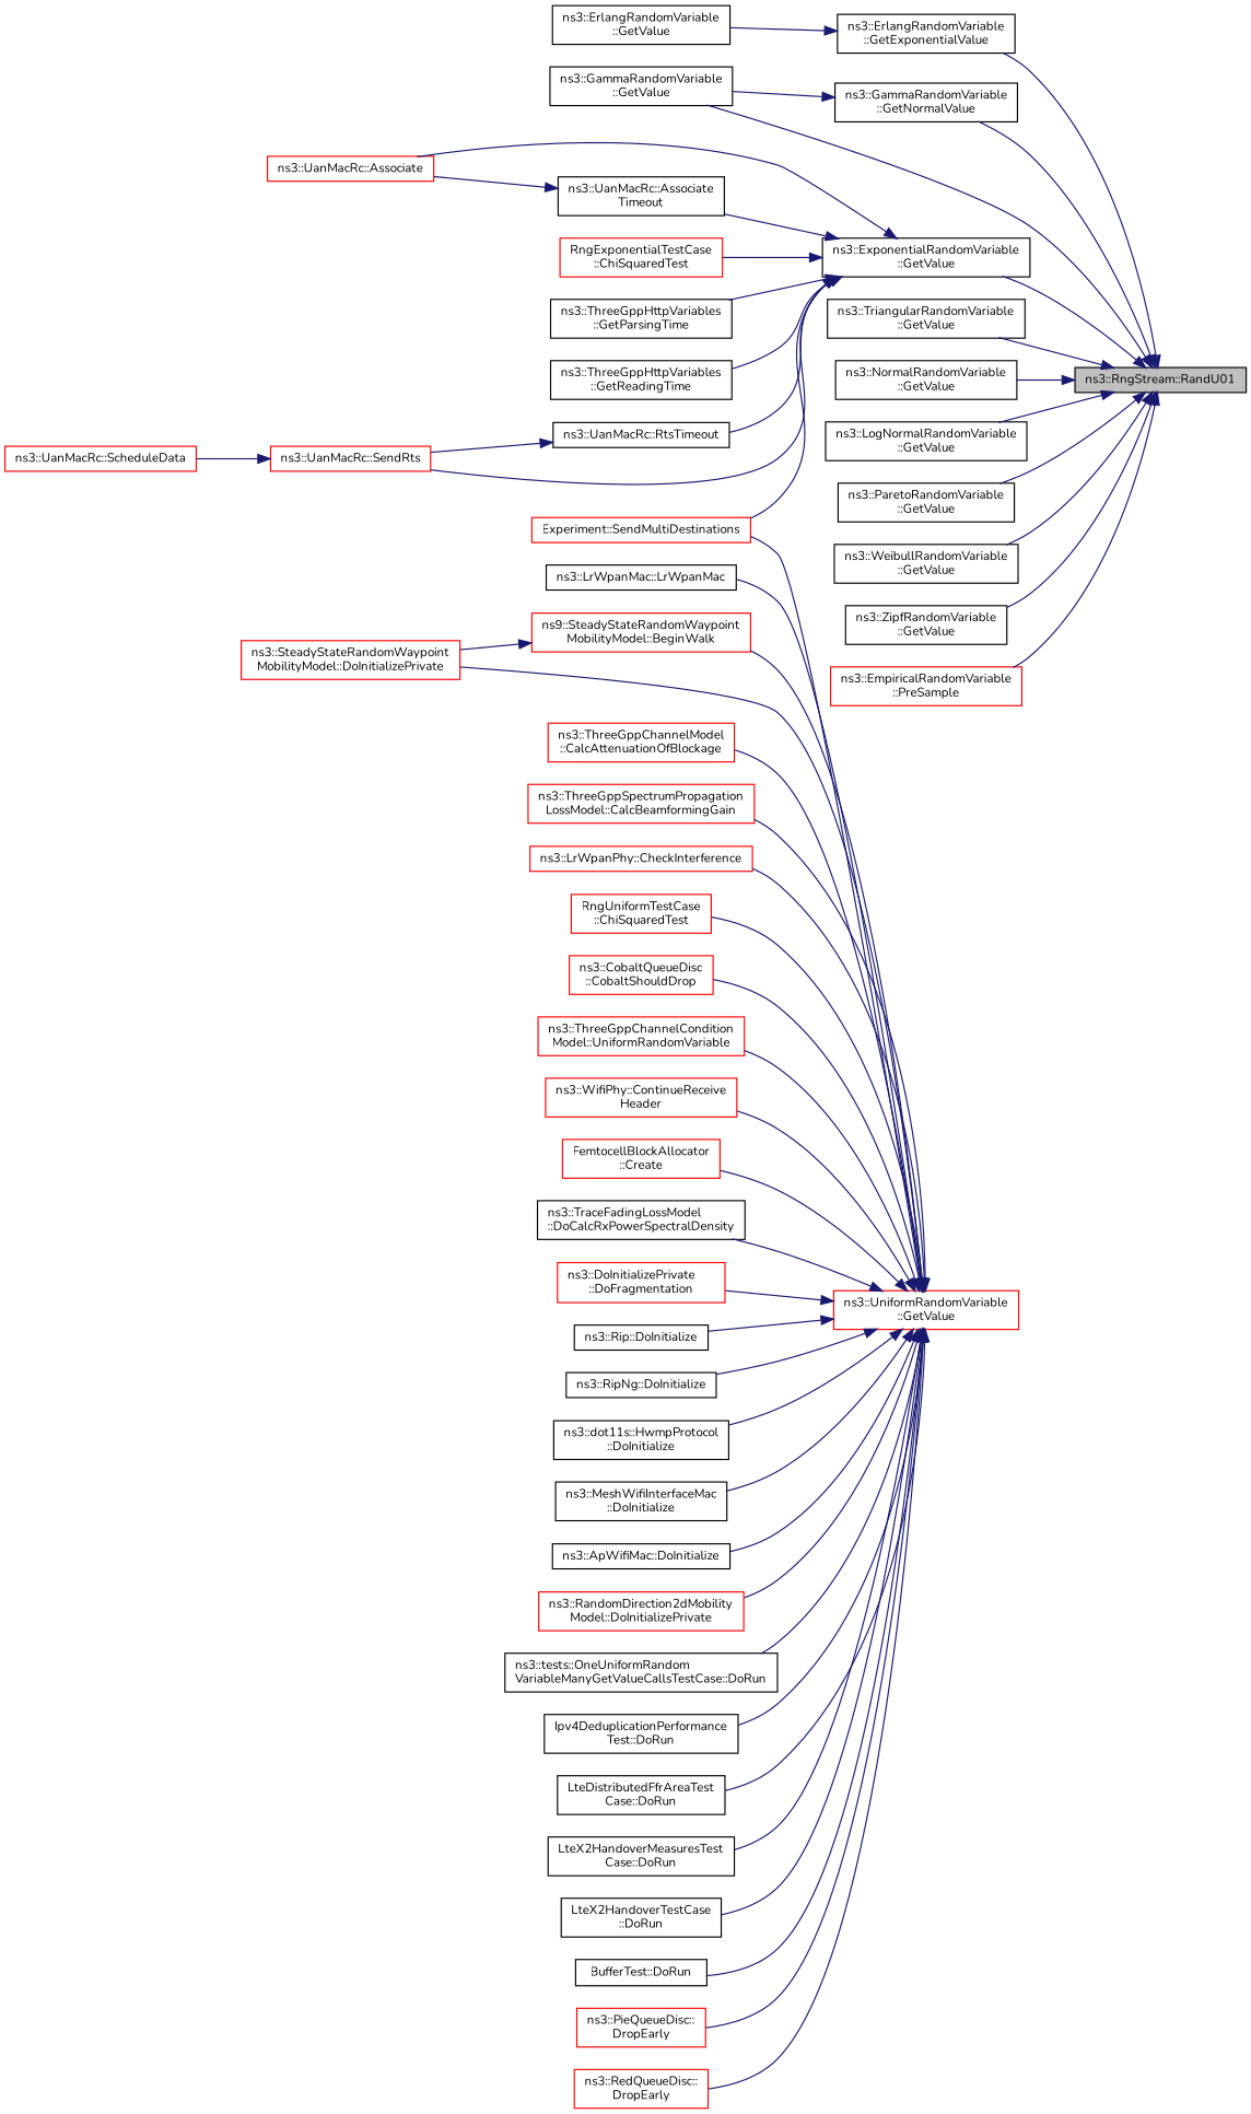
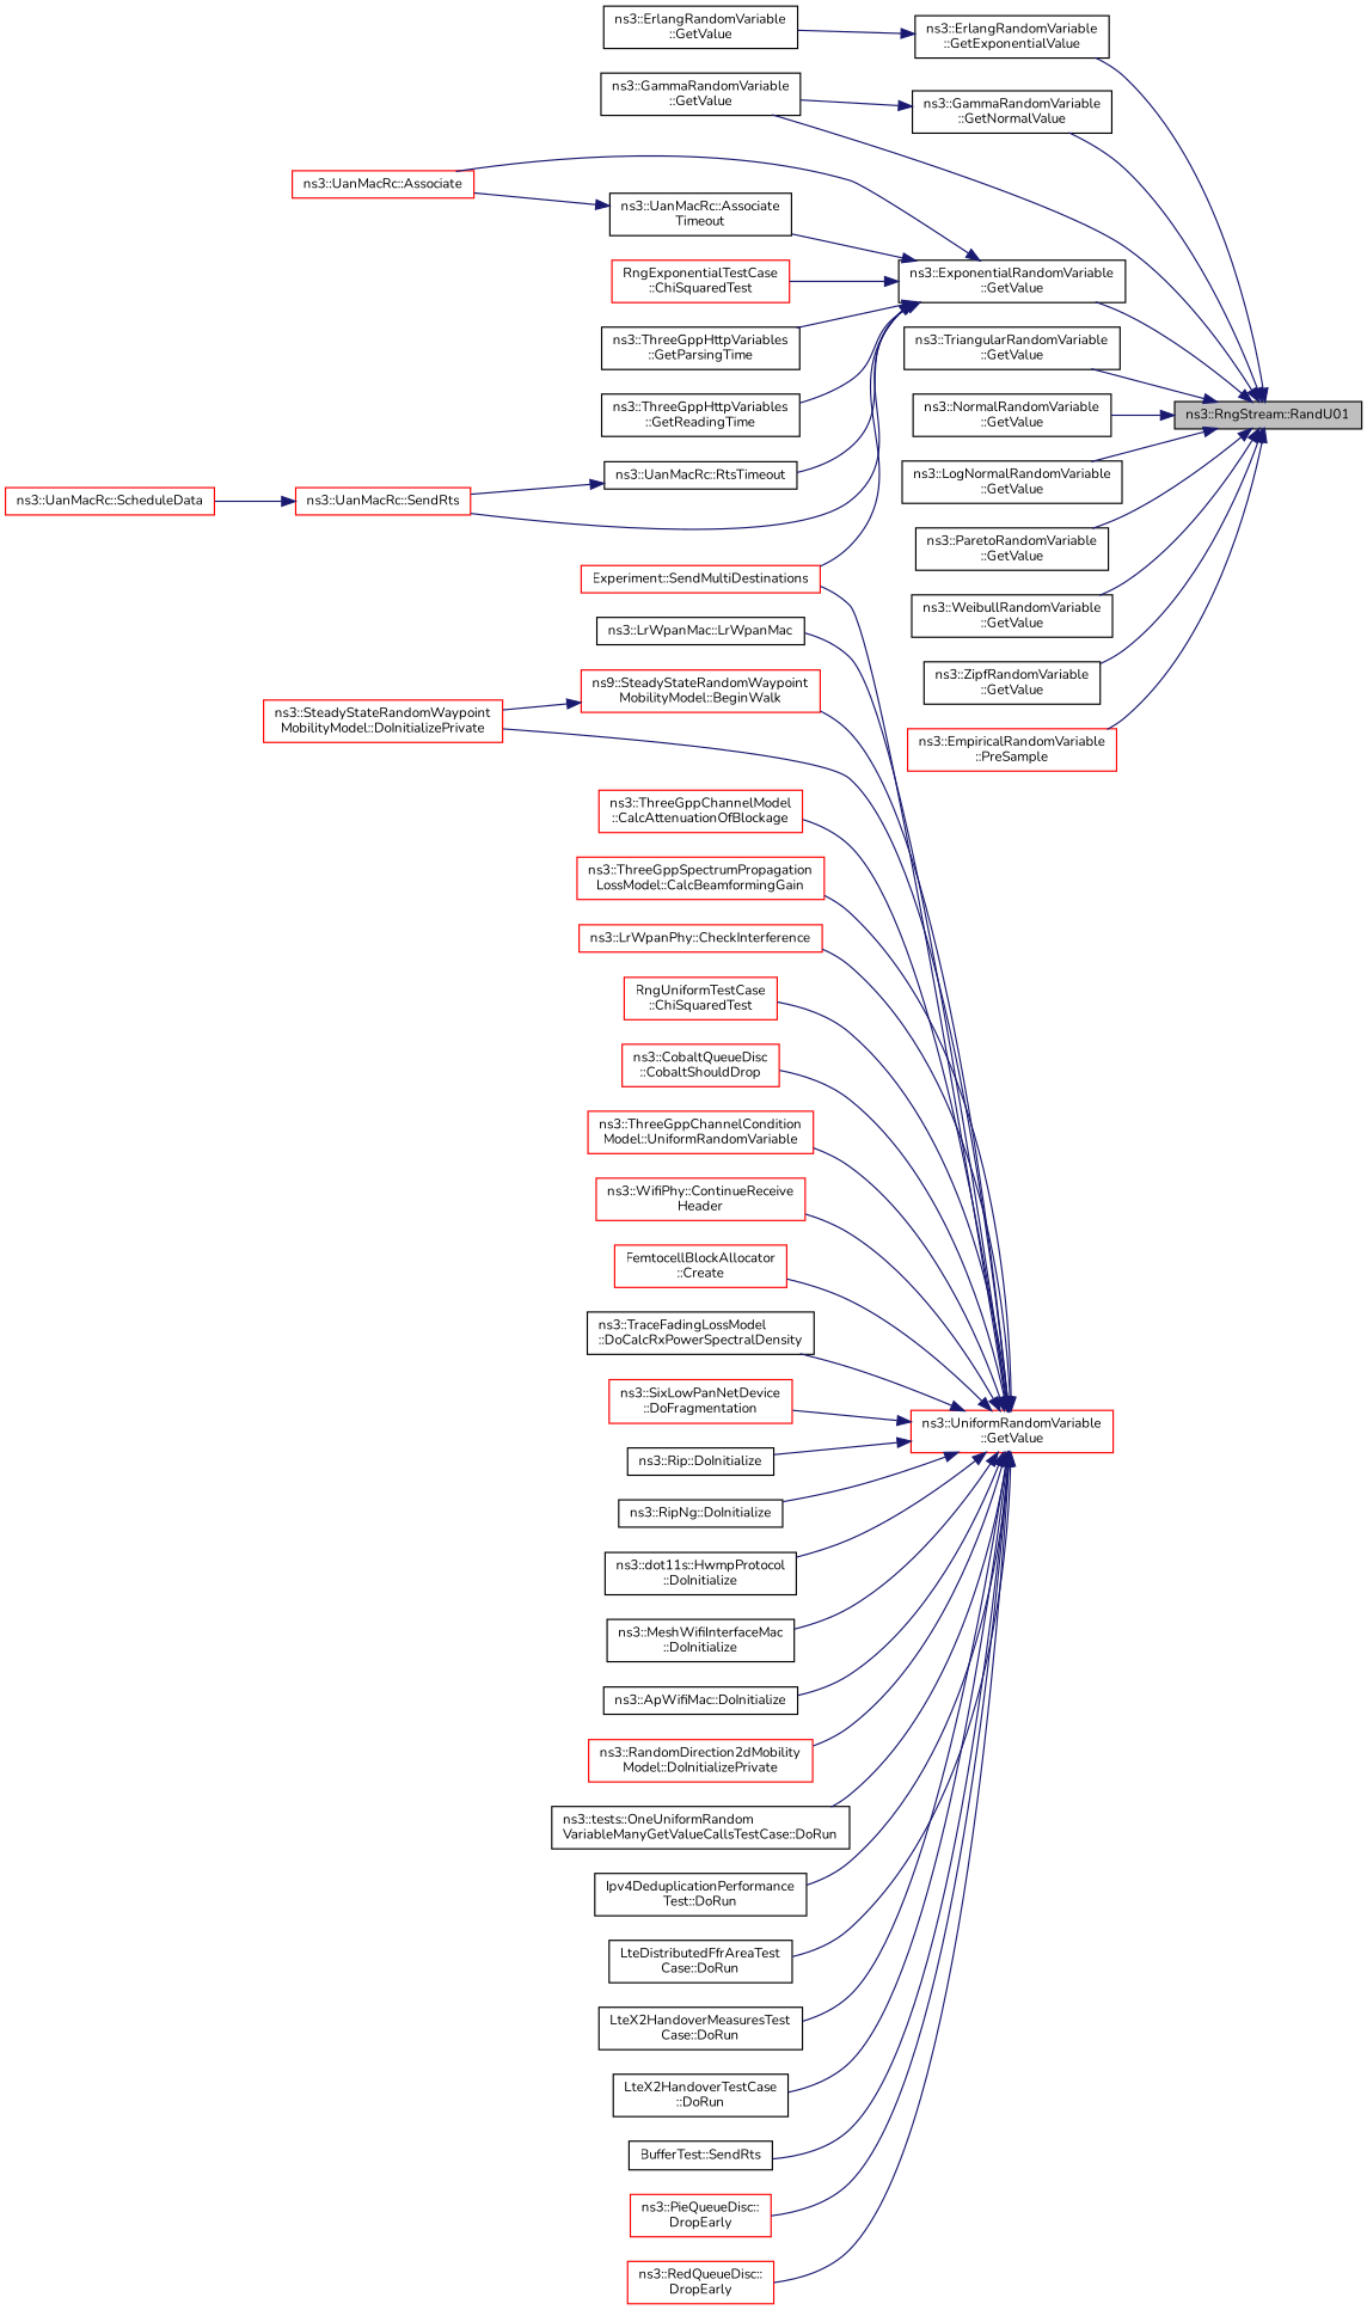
  digraph {
    fontname=Nunito
    rankdir=RL
    node [color=black fillcolor=white fontname=Nunito fontsize=10 shape=record style=filled]
    edge [color=midnightblue dir=back fontname=Nunito fontsize=10 labelfontname=Helvetica labelfontsize=10 style=solid]
    n1 [fillcolor=grey75 fontcolor=black height=0.2 label="ns3::RngStream::RandU01" width=0.4]
    n2 [height=0.2 label="ns3::ErlangRandomVariable\l::GetExponentialValue" width=0.4]
    n3 [height=0.2 label="ns3::GammaRandomVariable\l::GetNormalValue" width=0.4]
    n4 [height=0.2 label="ns3::GammaRandomVariable\l::GetValue" width=0.4]
    n5 [height=0.2 label="ns3::ExponentialRandomVariable\l::GetValue" width=0.4]
    n6 [height=0.2 label="ns3::TriangularRandomVariable\l::GetValue" width=0.4]
    n7 [height=0.2 label="ns3::NormalRandomVariable\l::GetValue" width=0.4]
    n8 [height=0.2 label="ns3::LogNormalRandomVariable\l::GetValue" width=0.4]
    n9 [height=0.2 label="ns3::ParetoRandomVariable\l::GetValue" width=0.4]
    n10 [height=0.2 label="ns3::WeibullRandomVariable\l::GetValue" width=0.4]
    n11 [height=0.2 label="ns3::ZipfRandomVariable\l::GetValue" width=0.4]
    n12 [color=red height=0.2 label="ns3::EmpiricalRandomVariable\l::PreSample" width=0.4]
    n13 [height=0.2 label="ns3::ErlangRandomVariable\l::GetValue" width=0.4]
    n14 [color=red height=0.2 label="ns3::UanMacRc::Associate" width=0.4]
    n15 [height=0.2 label="ns3::UanMacRc::Associate\lTimeout" width=0.4]
    n16 [color=red height=0.2 label="RngExponentialTestCase\l::ChiSquaredTest" width=0.4]
    n17 [height=0.2 label="ns3::ThreeGppHttpVariables\l::GetParsingTime" width=0.4]
    n18 [height=0.2 label="ns3::ThreeGppHttpVariables\l::GetReadingTime" width=0.4]
    n19 [height=0.2 label="ns3::UanMacRc::RtsTimeout" width=0.4]
    n20 [color=red height=0.2 label="ns3::UanMacRc::SendRts" width=0.4]
    n21 [color=red height=0.2 label="Experiment::SendMultiDestinations" width=0.4]
    n22 [color=red height=0.2 label="ns3::UniformRandomVariable\l::GetValue" width=0.4]
    n23 [height=0.2 label="ns3::LrWpanMac::LrWpanMac" width=0.4]
    n24 [color=red height=0.2 label="ns9::SteadyStateRandomWaypoint\lMobilityModel::BeginWalk" width=0.4]
    n25 [color=red height=0.2 label="ns3::SteadyStateRandomWaypoint\lMobilityModel::DoInitializePrivate" width=0.4]
    n26 [color=red height=0.2 label="ns3::ThreeGppChannelModel\l::CalcAttenuationOfBlockage" width=0.4]
    n27 [color=red height=0.2 label="ns3::ThreeGppSpectrumPropagation\lLossModel::CalcBeamformingGain" width=0.4]
    n28 [color=red height=0.2 label="ns3::LrWpanPhy::CheckInterference" width=0.4]
    n29 [color=red height=0.2 label="RngUniformTestCase\l::ChiSquaredTest" width=0.4]
    n30 [color=red height=0.2 label="ns3::CobaltQueueDisc\l::CobaltShouldDrop" width=0.4]
    n31 [color=red height=0.2 label="ns3::ThreeGppChannelCondition\lModel::UniformRandomVariable" width=0.4]
    n32 [color=red height=0.2 label="ns3::WifiPhy::ContinueReceive\lHeader" width=0.4]
    n33 [color=red height=0.2 label="FemtocellBlockAllocator\l::Create" width=0.4]
    n34 [height=0.2 label="ns3::TraceFadingLossModel\l::DoCalcRxPowerSpectralDensity" width=0.4]
-   n35 [color=red height=0.2 label="ns3::DoInitializePrivate\l::DoFragmentation" width=0.4]
+   n35 [color=red height=0.2 label="ns3::SixLowPanNetDevice\l::DoFragmentation" width=0.4]
    n36 [height=0.2 label="ns3::Rip::DoInitialize" width=0.4]
    n37 [height=0.2 label="ns3::RipNg::DoInitialize" width=0.4]
    n38 [height=0.2 label="ns3::dot11s::HwmpProtocol\l::DoInitialize" width=0.4]
    n39 [height=0.2 label="ns3::MeshWifiInterfaceMac\l::DoInitialize" width=0.4]
    n40 [height=0.2 label="ns3::ApWifiMac::DoInitialize" width=0.4]
    n41 [color=red height=0.2 label="ns3::RandomDirection2dMobility\lModel::DoInitializePrivate" width=0.4]
    n42 [height=0.2 label="ns3::tests::OneUniformRandom\lVariableManyGetValueCallsTestCase::DoRun" width=0.4]
    n43 [height=0.2 label="Ipv4DeduplicationPerformance\lTest::DoRun" width=0.4]
    n44 [height=0.2 label="LteDistributedFfrAreaTest\lCase::DoRun" width=0.4]
    n45 [height=0.2 label="LteX2HandoverMeasuresTest\lCase::DoRun" width=0.4]
    n46 [height=0.2 label="LteX2HandoverTestCase\l::DoRun" width=0.4]
-   n47 [height=0.2 label="BufferTest::DoRun" width=0.4]
+   n47 [height=0.2 label="BufferTest::SendRts" width=0.4]
    n48 [color=red height=0.2 label="ns3::PieQueueDisc::\lDropEarly" width=0.4]
    n49 [color=red height=0.2 label="ns3::RedQueueDisc::\lDropEarly" width=0.4]
    n50 [color=red height=0.2 label="ns3::UanMacRc::ScheduleData" width=0.4]
    n1 -> n2
    n1 -> n3
    n1 -> n4
    n1 -> n5
    n1 -> n6
    n1 -> n7
    n1 -> n8
    n1 -> n9
    n1 -> n10
    n1 -> n11
    n1 -> n12
    n2 -> n13
    n3 -> n4
    n5 -> n14
    n5 -> n15
    n5 -> n16
    n5 -> n17
    n5 -> n18
    n5 -> n19
    n5 -> n20
    n5 -> n21
    n15 -> n14
    n19 -> n20
    n20 -> n50
    n22 -> n21
    n22 -> n23
    n22 -> n24
    n22 -> n25
    n22 -> n26
    n22 -> n27
    n22 -> n28
    n22 -> n29
    n22 -> n30
    n22 -> n31
    n22 -> n32
    n22 -> n33
    n22 -> n34
    n22 -> n35
    n22 -> n36
    n22 -> n37
    n22 -> n38
    n22 -> n39
    n22 -> n40
    n22 -> n41
    n22 -> n42
    n22 -> n43
    n22 -> n44
    n22 -> n45
    n22 -> n46
    n22 -> n47
    n22 -> n48
    n22 -> n49
    n24 -> n25
  }
